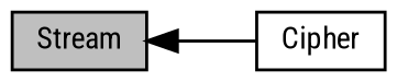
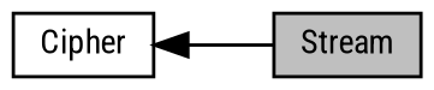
  digraph {
    rankdir=LR
    fontname="Roboto Condensed"
    node [color=black fontname="Roboto Condensed" fontsize=10 shape=box style=filled]
    n1 [fillcolor=white height=0.2 label=Cipher width=0.4]
    n2 [fillcolor=grey75 fontcolor=black height=0.2 label=Stream width=0.4]
-   n2 -> n1 [dir=back fontname="Roboto Condensed" fontsize=10 labelfontname=Helvetica labelfontsize=10 shape=plaintext style=solid]
+   n1 -> n2 [dir=back fontname="Roboto Condensed" fontsize=10 labelfontname=Helvetica labelfontsize=10 shape=plaintext style=solid]
  }
